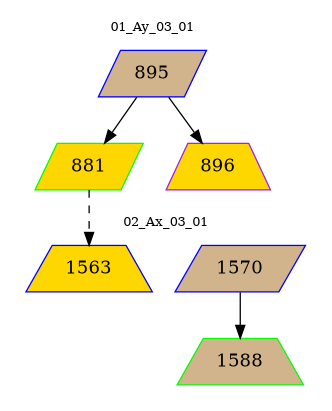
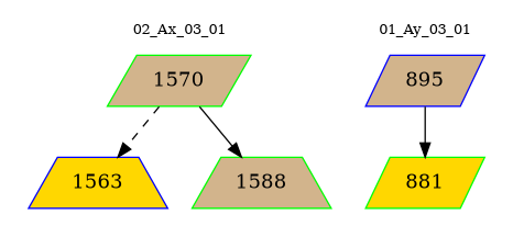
  digraph {
    node [color=blue fillcolor=tan shape=parallelogram style=filled]
    edge [color=black style=solid]
-   n1 [label=1570]
+   n1 [color=green label=1570]
    n2 [fillcolor=gold label=1563 shape=trapezium]
    n3 [color=green label=1588 shape=trapezium]
    n4 [label=895]
    n5 [color=green fillcolor=gold label=881]
-   n6 [color=purple fillcolor=gold label=896 shape=trapezium]
    subgraph cluster_1 {
      color=white
      fontsize=10
      label="02_Ax_03_01"
      n1
      n2
      n3
    }
    subgraph cluster_2 {
      color=white
      fontsize=10
      label="01_Ay_03_01"
      n4
      n5
-     n6
    }
-   n5 -> n2 [style=dashed]
+   n1 -> n2 [style=dashed]
    n1 -> n3
    n4 -> n5
-   n4 -> n6
  }
